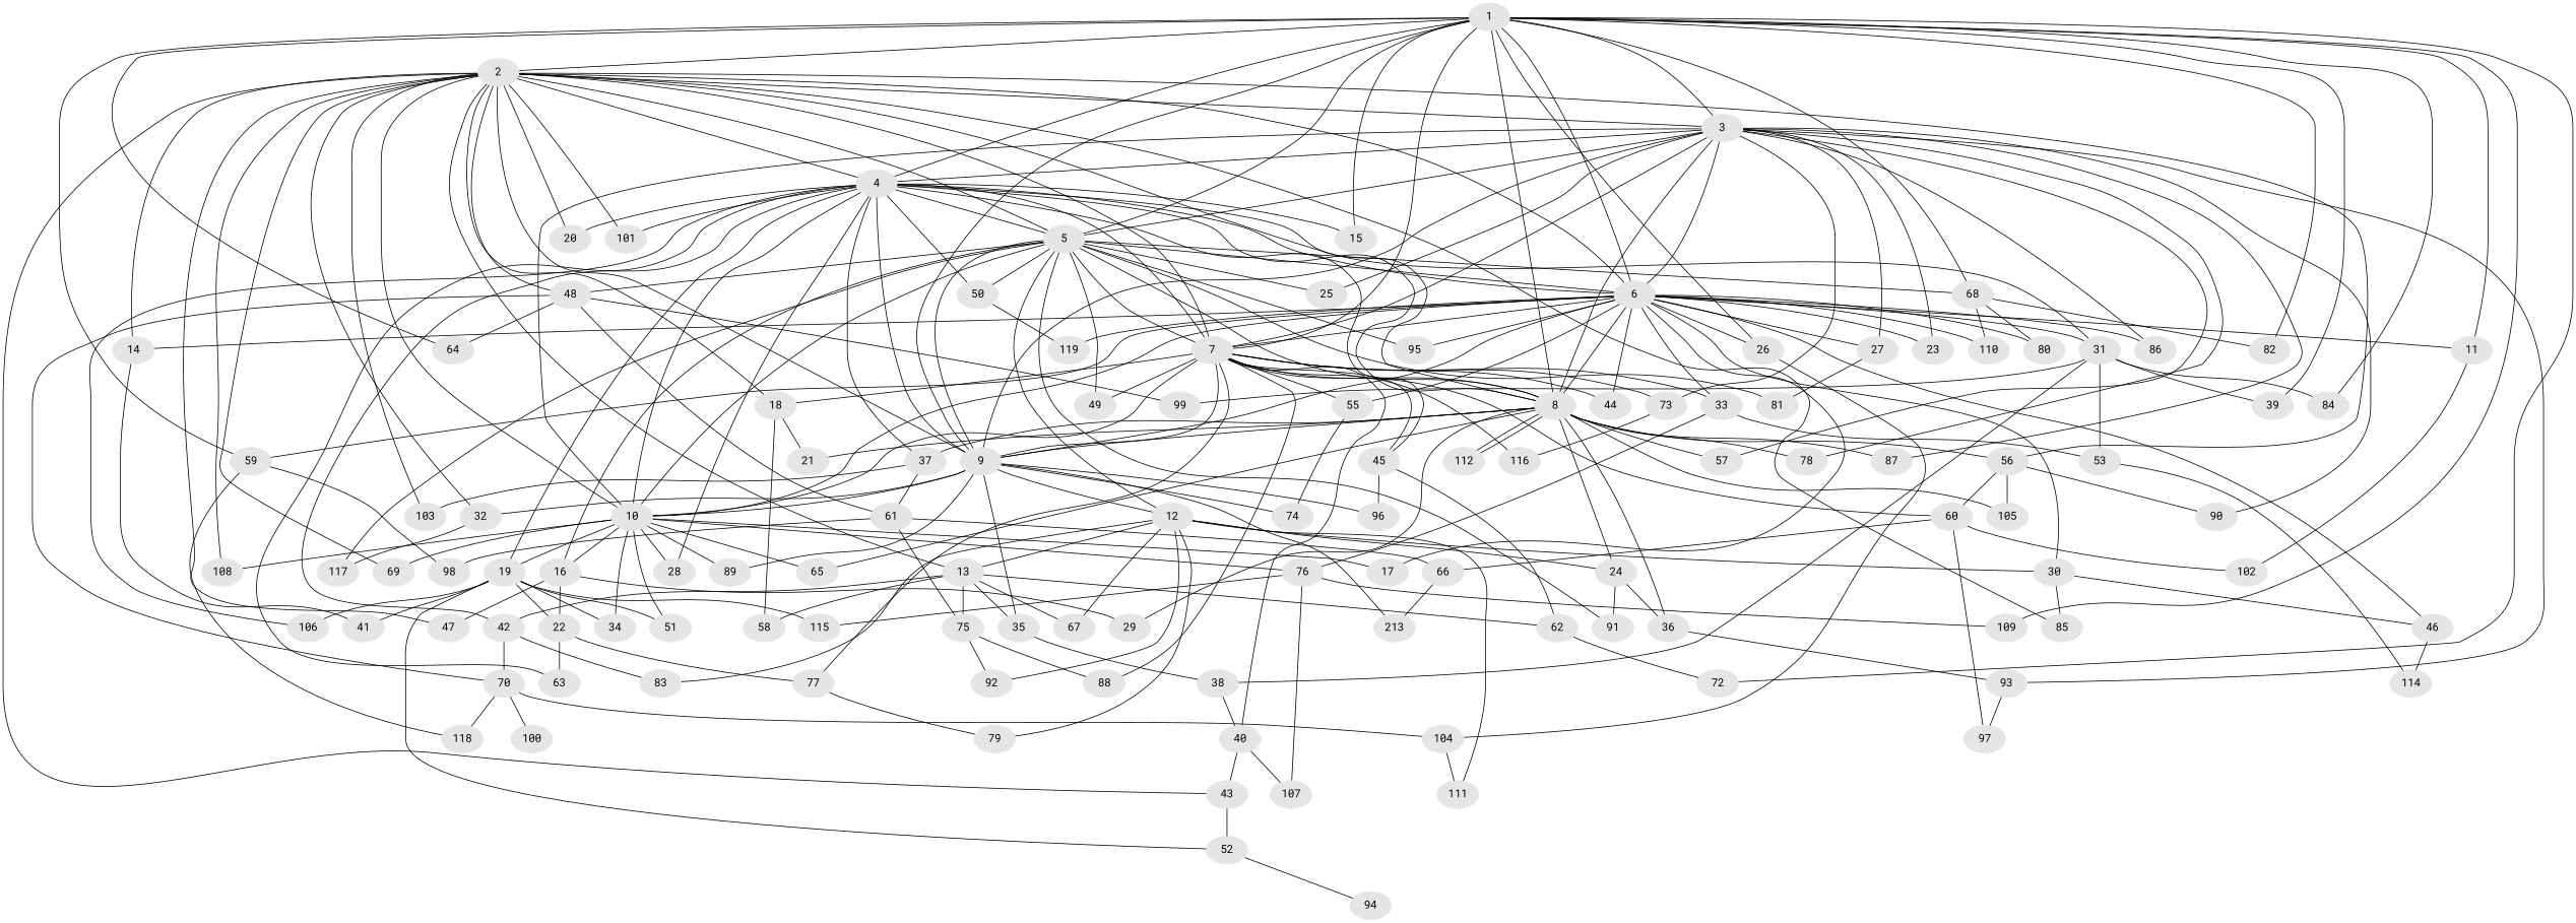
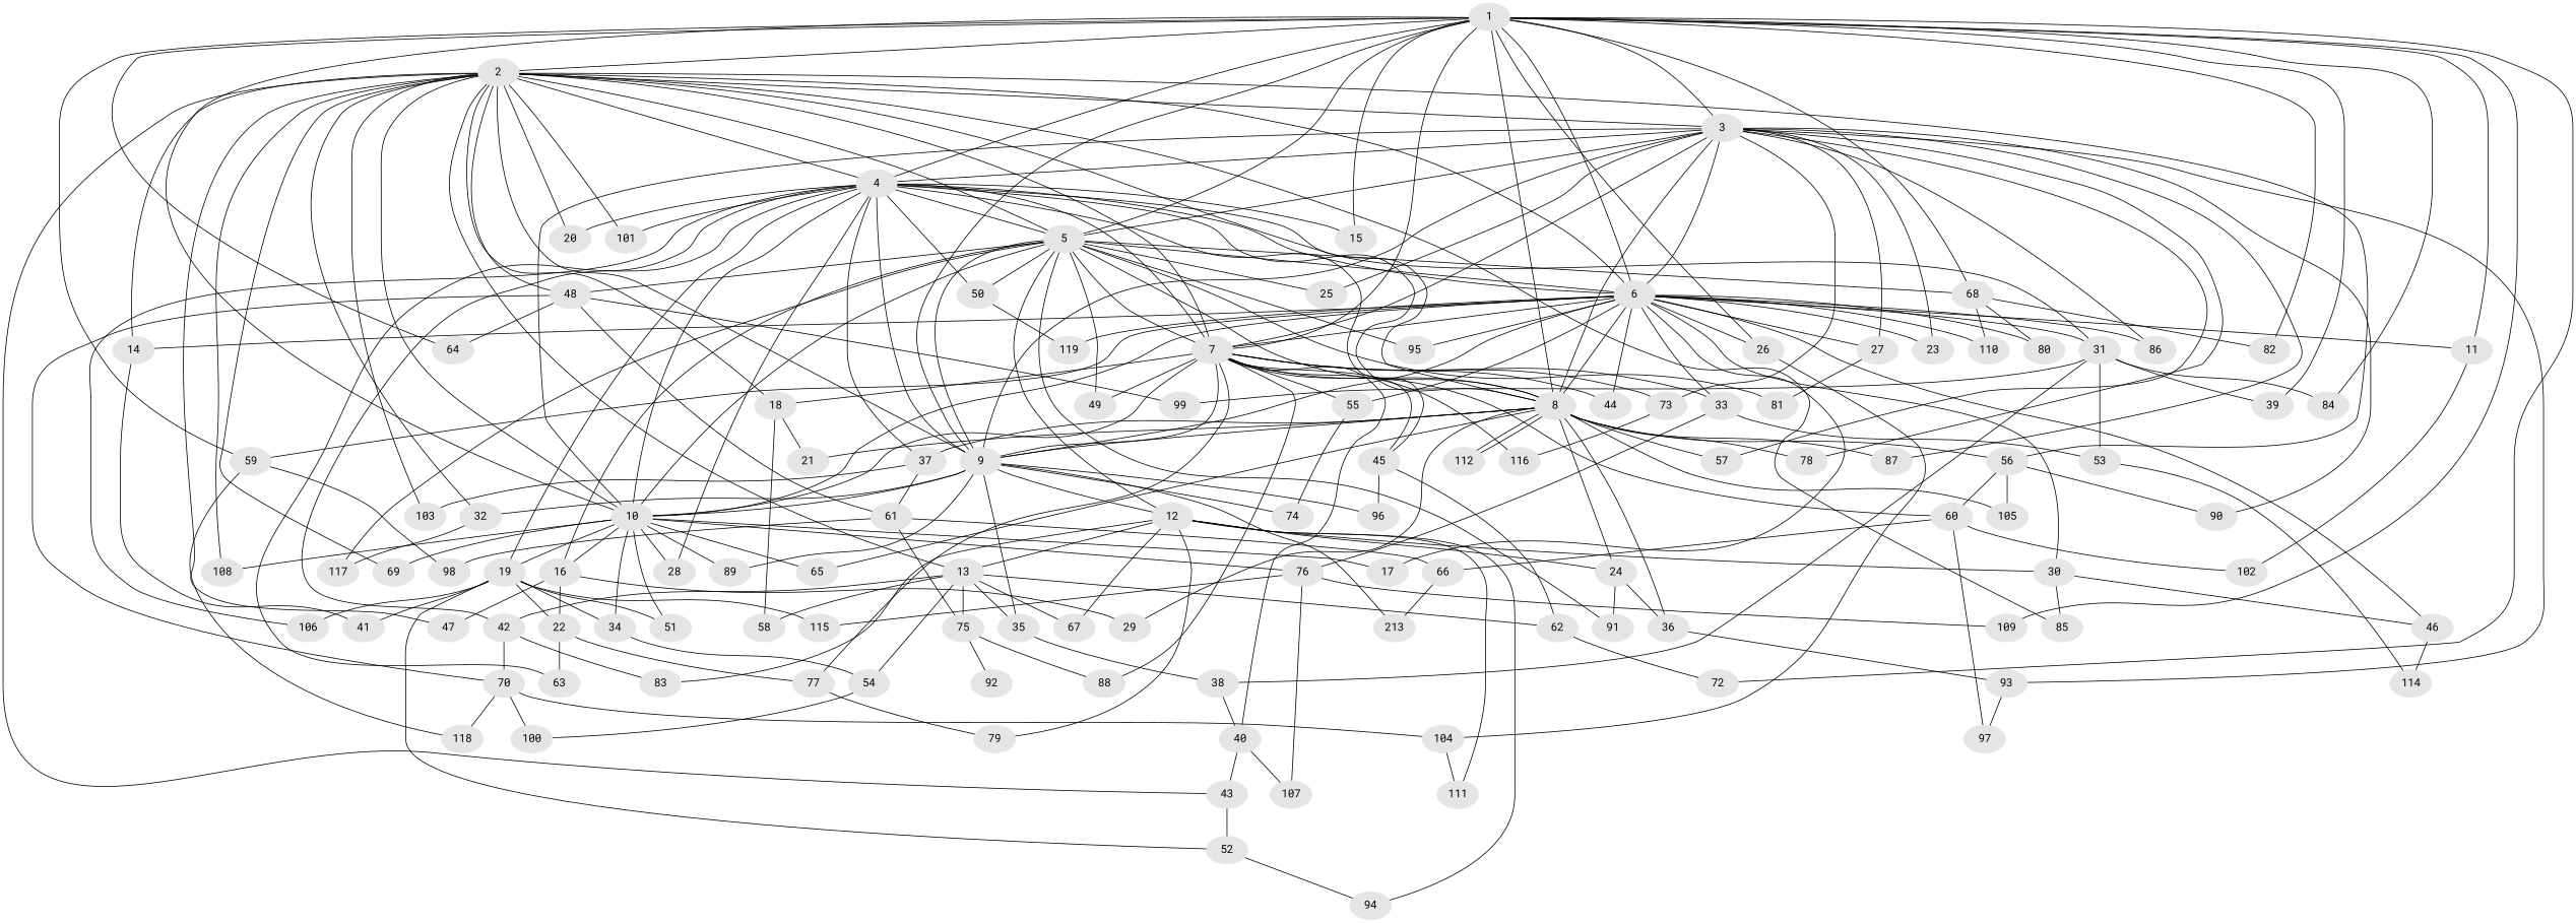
  graph {
    fontname="Roboto Mono"
    node [color=gray90 fontname="Roboto Mono" style=filled]
    edge [fontname="Roboto Mono"]
    1
    2
    3
    4
    5
    6
    7
    8
    9
    10
    11
    15
    26
    39
    59
    64
    68
    72
    82
    84
    109
    13
    14
    18
    20
    32
    43
    47
    48
    56
    69
    85
    101
    103
    108
    23
    25
    27
    57
    73
    78
    86
    87
    90
    93
    19
    28
    31
    37
    42
    45
    50
    63
    106
    12
    16
    49
    81
    91
    95
    117
    17
    30
    33
    44
    46
    55
    80
    110
    119
    40
    60
    77
    88
    116
    21
    24
    29
    36
    65
    105
    112
    35
    74
    89
    96
    n87 [label=213]
    34
    51
    76
    102
    104
    98
    118
    67
+   54
    58
    62
    75
    41
    52
    99
    61
    70
    97
    22
    115
    38
    53
    83
    79
    94
    111
    114
    107
    66
    100
    92
    1 -- 2
    1 -- 3
    1 -- 4
    1 -- 5
    1 -- 6
    1 -- 7
    1 -- 8
    1 -- 9
+   1 -- 10
    1 -- 11
    1 -- 15
    1 -- 26
    1 -- 39
    1 -- 59
    1 -- 64
    1 -- 68
    1 -- 72
    1 -- 82
    1 -- 84
    1 -- 109
    2 -- 3
    2 -- 4
    2 -- 5
    2 -- 6
    2 -- 7
    2 -- 8
    2 -- 9
    2 -- 10
    2 -- 13
    2 -- 14
    2 -- 18
    2 -- 20
    2 -- 32
    2 -- 43
    2 -- 47
    2 -- 48
    2 -- 56
    2 -- 69
    2 -- 85
    2 -- 101
    2 -- 103
    2 -- 108
    3 -- 4
    3 -- 5
    3 -- 6
    3 -- 7
    3 -- 8
    3 -- 9
    3 -- 10
    3 -- 23
    3 -- 25
    3 -- 27
    3 -- 57
    3 -- 73
    3 -- 78
    3 -- 86
    3 -- 87
    3 -- 90
    3 -- 93
    4 -- 5
    4 -- 6
    4 -- 7
    4 -- 8
    4 -- 9
    4 -- 10
    4 -- 15
    4 -- 20
    4 -- 101
    4 -- 19
    4 -- 28
    4 -- 31
    4 -- 37
    4 -- 42
    4 -- 45
    4 -- 50
    4 -- 63
    4 -- 106
    5 -- 6
    5 -- 7
    5 -- 8
    5 -- 9
    5 -- 10
    5 -- 68
    5 -- 48
    5 -- 25
    5 -- 50
    5 -- 12
    5 -- 16
    5 -- 49
    5 -- 81
    5 -- 91
    5 -- 95
    5 -- 117
    6 -- 7
    6 -- 8
    6 -- 9
    6 -- 10
    6 -- 11
    6 -- 26
    6 -- 59
    6 -- 14
    6 -- 23
    6 -- 27
    6 -- 86
    6 -- 31
    6 -- 95
    6 -- 17
    6 -- 30
    6 -- 33
    6 -- 44
    6 -- 46
    6 -- 55
    6 -- 80
    6 -- 110
    6 -- 119
    7 -- 8
    7 -- 9
    7 -- 10
    7 -- 18
    7 -- 73
    7 -- 45
    7 -- 49
    7 -- 33
    7 -- 44
    7 -- 55
    7 -- 40
    7 -- 60
    7 -- 77
    7 -- 88
    7 -- 116
    8 -- 9
    8 -- 56
    8 -- 57
    8 -- 78
    8 -- 87
    8 -- 37
    8 -- 21
    8 -- 24
    8 -- 29
    8 -- 36
    8 -- 65
    8 -- 105
    8 -- 112
    8 -- 112
    9 -- 10
    9 -- 32
    9 -- 12
    9 -- 35
    9 -- 74
    9 -- 89
    9 -- 96
    9 -- n87
    10 -- 69
    10 -- 108
    10 -- 19
    10 -- 28
    10 -- 16
    10 -- 17
    10 -- 65
    10 -- 89
    10 -- 34
    10 -- 51
    10 -- 76
    11 -- 102
    26 -- 104
    59 -- 98
    59 -- 118
    68 -- 82
    68 -- 80
    68 -- 110
    13 -- 42
    13 -- 35
    13 -- 67
+   13 -- 54
    13 -- 58
    13 -- 62
    13 -- 75
    14 -- 41
    18 -- 21
    18 -- 58
    32 -- 117
    43 -- 52
    48 -- 64
    48 -- 99
    48 -- 61
    48 -- 70
    56 -- 90
    56 -- 60
    56 -- 105
    27 -- 81
    73 -- 116
    93 -- 97
    19 -- 106
    19 -- 34
    19 -- 51
    19 -- 41
    19 -- 52
    19 -- 22
    19 -- 115
    31 -- 39
    31 -- 84
    31 -- 99
    31 -- 38
    31 -- 53
    37 -- 103
    37 -- 61
    42 -- 70
    42 -- 83
    45 -- 96
    45 -- 62
    50 -- 119
    12 -- 13
    12 -- 30
    12 -- 24
    12 -- 67
    12 -- 83
    12 -- 79
-   12 -- 92
+   12 -- 94
    12 -- 111
    16 -- 47
    16 -- 29
    16 -- 22
    30 -- 85
    30 -- 46
    33 -- 76
    33 -- 53
    46 -- 114
    55 -- 74
    40 -- 43
    40 -- 107
    60 -- 102
    60 -- 97
    60 -- 66
    77 -- 79
    24 -- 91
    24 -- 36
    36 -- 93
    35 -- 38
+   34 -- 54
    76 -- 109
    76 -- 115
    76 -- 107
    104 -- 111
+   54 -- 100
    62 -- 72
    75 -- 88
    75 -- 92
    52 -- 94
    61 -- 98
    61 -- 75
    61 -- 66
    70 -- 104
    70 -- 118
    70 -- 100
    22 -- 63
    22 -- 77
    38 -- 40
    53 -- 114
    66 -- n87
  }
